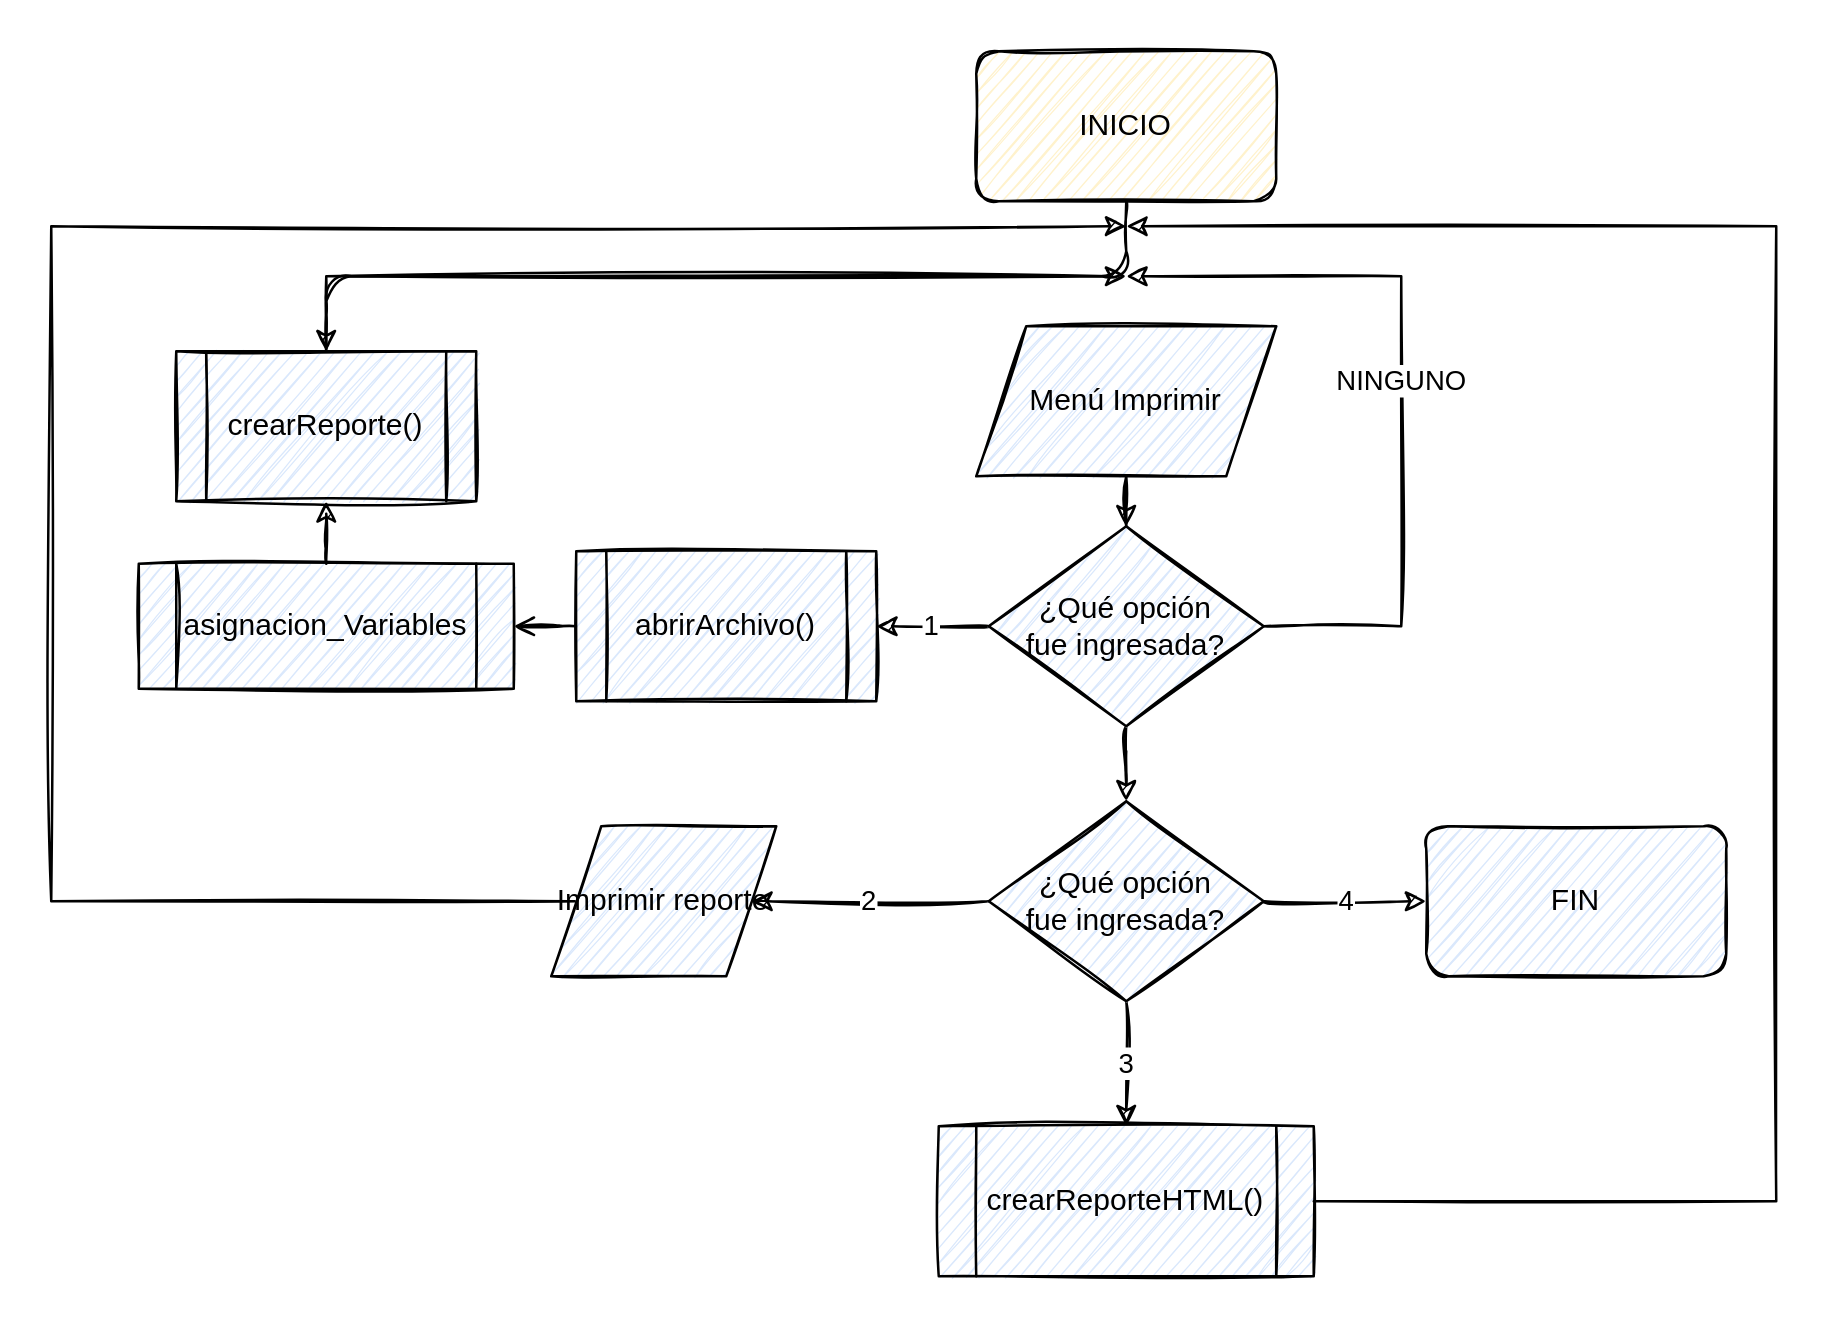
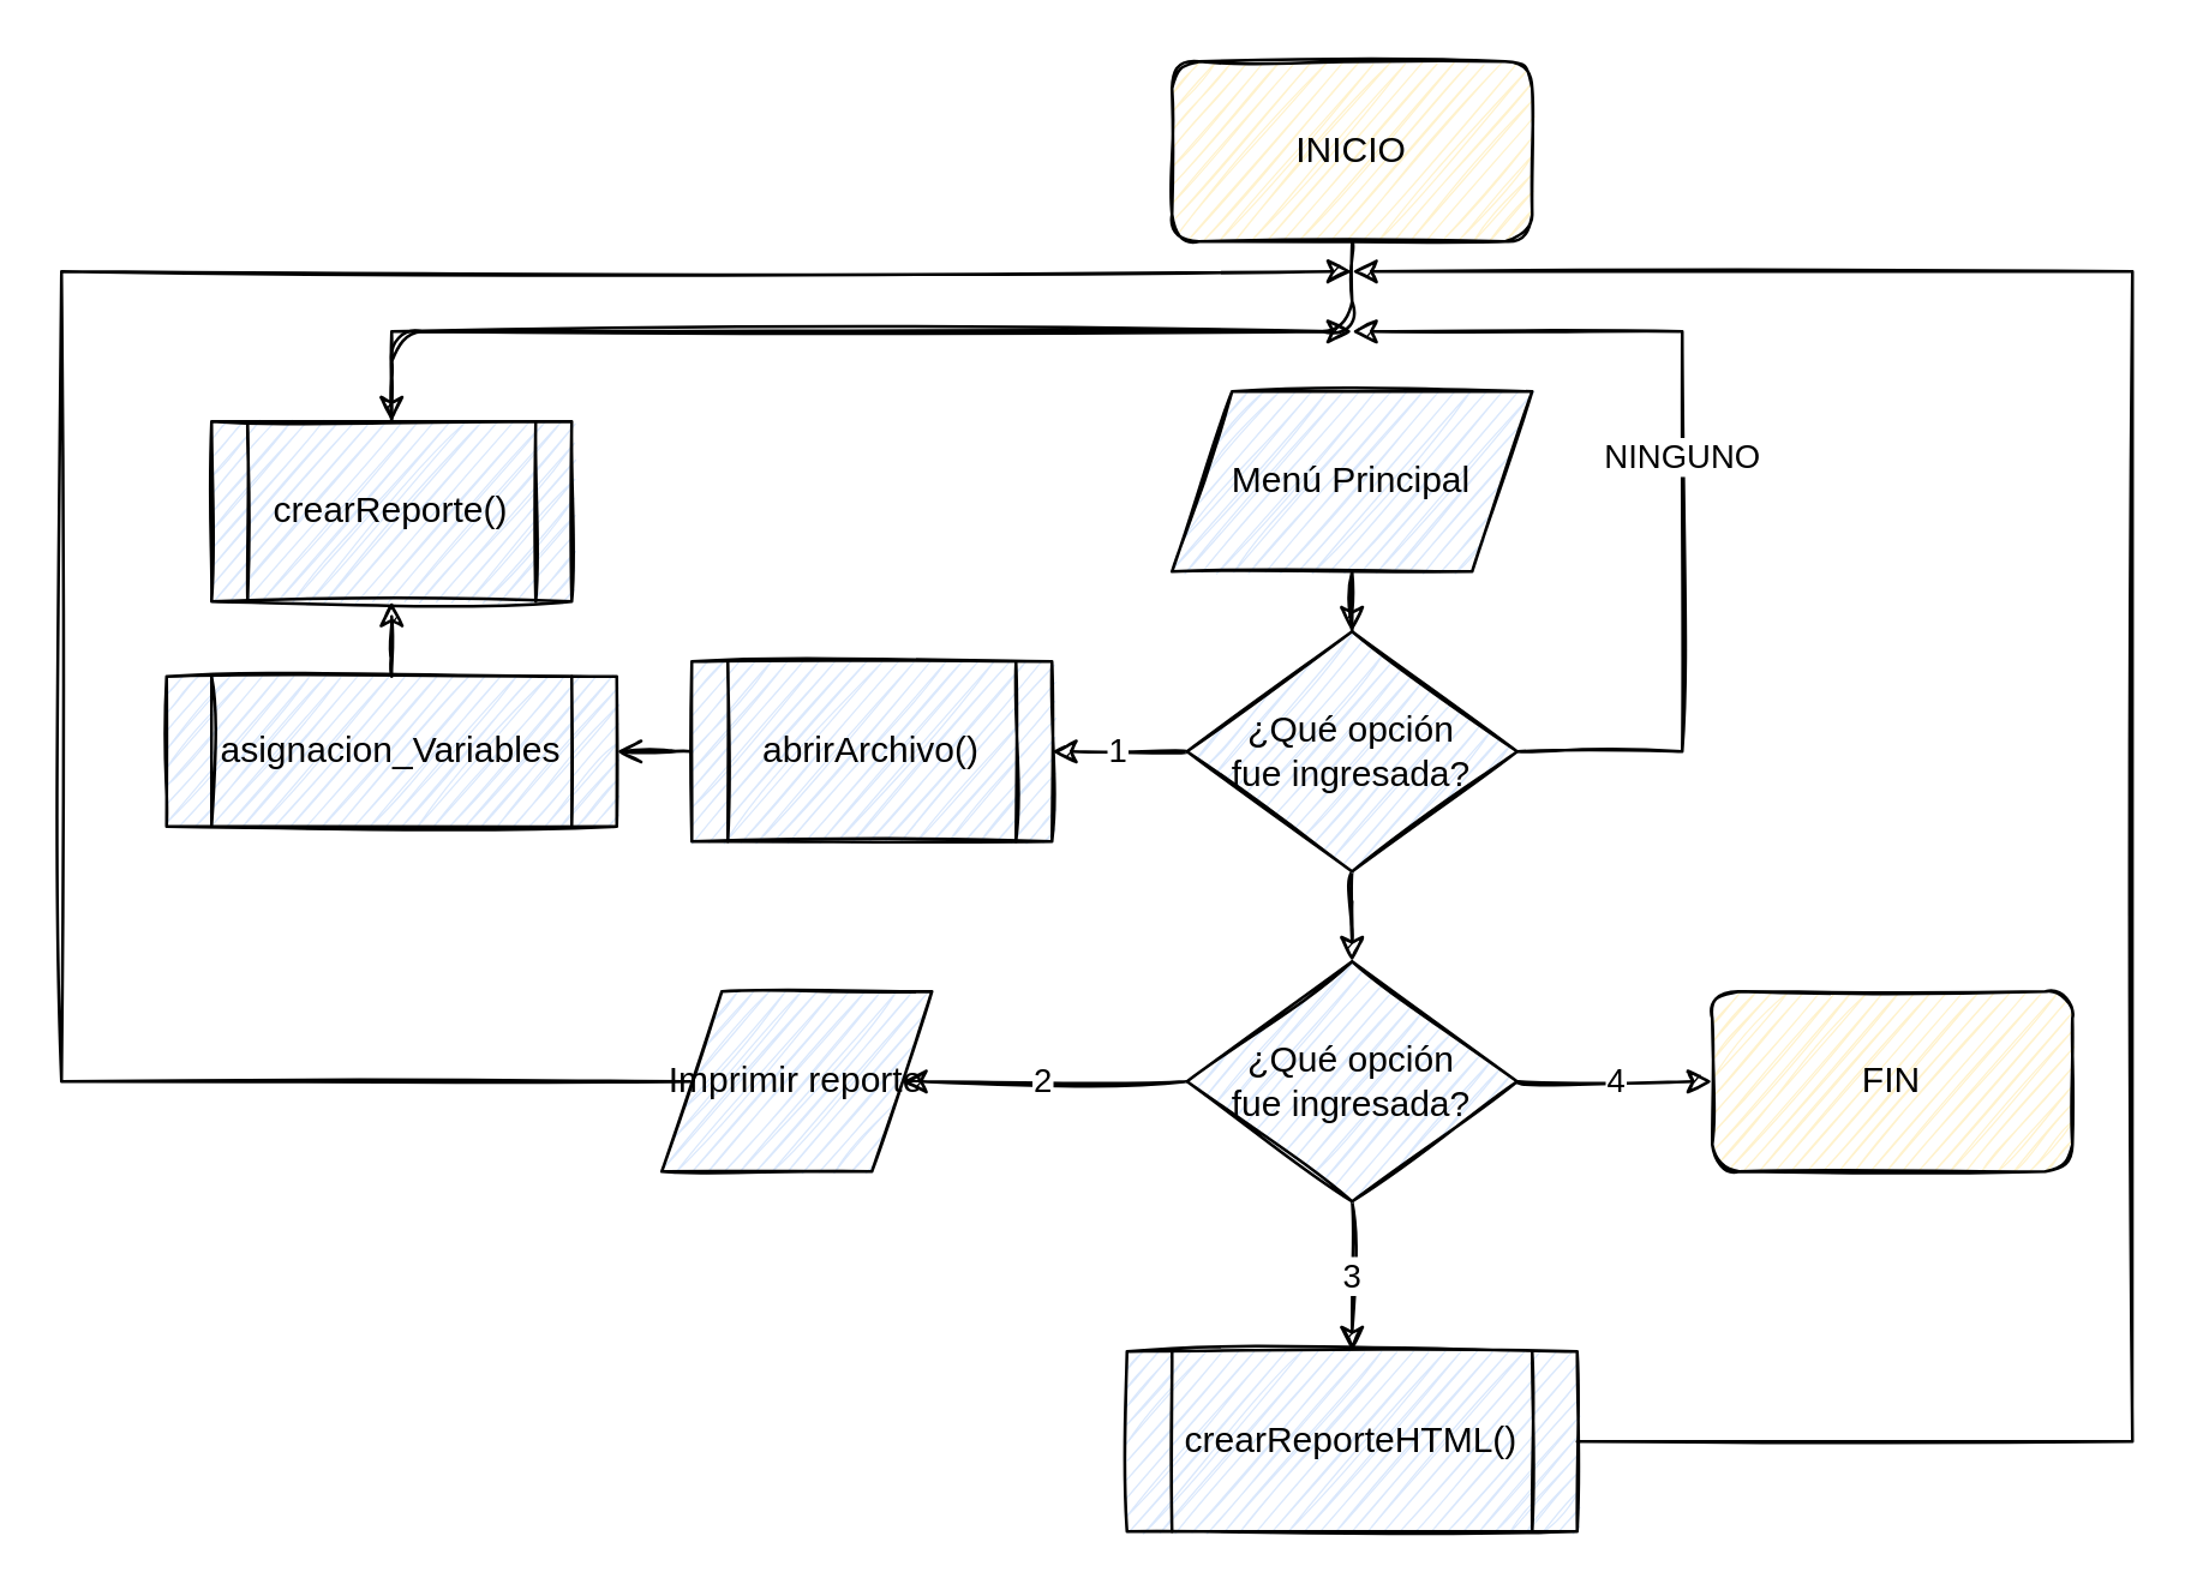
  <mxCell id="0" />
  <mxCell id="1" parent="0" />
  <mxCell id="2" value="" style="edgeStyle=orthogonalEdgeStyle;rounded=1;orthogonalLoop=1;jettySize=auto;html=1;sketch=1;exitX=0.5;exitY=1;exitDx=0;exitDy=0;" edge="1" parent="1" source="15" target="22"><mxGeometry relative="1" as="geometry" /></mxCell>
  <mxCell id="3" value="" style="edgeStyle=orthogonalEdgeStyle;rounded=0;orthogonalLoop=1;jettySize=auto;html=1;sketch=1;" edge="1" parent="1" source="4" target="8"><mxGeometry relative="1" as="geometry" /></mxCell>
- <mxCell id="4" value="Menú Imprimir" style="shape=parallelogram;perimeter=parallelogramPerimeter;whiteSpace=wrap;html=1;fixedSize=1;rounded=0;fillColor=#dae8fc;sketch=1;fillStyle=hachure;" vertex="1" parent="1"><mxGeometry x="390" y="130" width="120" height="60" as="geometry" /></mxCell>
+ <mxCell id="4" value="Menú Principal" style="shape=parallelogram;perimeter=parallelogramPerimeter;whiteSpace=wrap;html=1;fixedSize=1;rounded=0;fillColor=#dae8fc;sketch=1;fillStyle=hachure;" vertex="1" parent="1"><mxGeometry x="390" y="130" width="120" height="60" as="geometry" /></mxCell>
  <mxCell id="5" style="edgeStyle=orthogonalEdgeStyle;rounded=0;orthogonalLoop=1;jettySize=auto;html=1;entryX=0.5;entryY=0;entryDx=0;entryDy=0;sketch=1;" edge="1" parent="1" source="8" target="12"><mxGeometry relative="1" as="geometry" /></mxCell>
  <mxCell id="6" value="1" style="edgeStyle=orthogonalEdgeStyle;curved=1;sketch=1;orthogonalLoop=1;jettySize=auto;html=1;" edge="1" parent="1" source="8" target="14"><mxGeometry relative="1" as="geometry" /></mxCell>
  <mxCell id="7" value="NINGUNO" style="edgeStyle=orthogonalEdgeStyle;sketch=1;orthogonalLoop=1;jettySize=auto;html=1;rounded=0;" edge="1" parent="1" source="8"><mxGeometry relative="1" as="geometry"><mxPoint x="450" y="110" as="targetPoint" /><Array as="points"><mxPoint x="560" y="250" /><mxPoint x="560" y="110" /><mxPoint x="450" y="110" /></Array></mxGeometry></mxCell>
  <mxCell id="8" value="¿Qué opción &lt;br&gt;fue ingresada?" style="rhombus;whiteSpace=wrap;html=1;rounded=0;fillColor=#dae8fc;sketch=1;fillStyle=hachure;" vertex="1" parent="1"><mxGeometry x="395" y="210" width="110" height="80" as="geometry" /></mxCell>
  <mxCell id="9" value="4" style="edgeStyle=orthogonalEdgeStyle;curved=1;sketch=1;orthogonalLoop=1;jettySize=auto;html=1;entryX=0;entryY=0.5;entryDx=0;entryDy=0;" edge="1" parent="1" source="12" target="16"><mxGeometry relative="1" as="geometry" /></mxCell>
  <mxCell id="10" value="3" style="edgeStyle=orthogonalEdgeStyle;rounded=0;sketch=1;orthogonalLoop=1;jettySize=auto;html=1;" edge="1" parent="1" source="12" target="18"><mxGeometry relative="1" as="geometry" /></mxCell>
  <mxCell id="11" value="2" style="edgeStyle=orthogonalEdgeStyle;rounded=0;sketch=1;orthogonalLoop=1;jettySize=auto;html=1;" edge="1" parent="1" source="12" target="24"><mxGeometry relative="1" as="geometry" /></mxCell>
  <mxCell id="12" value="¿Qué opción &lt;br&gt;fue ingresada?" style="rhombus;whiteSpace=wrap;html=1;rounded=0;fillColor=#dae8fc;sketch=1;fillStyle=hachure;" vertex="1" parent="1"><mxGeometry x="395" y="320" width="110" height="80" as="geometry" /></mxCell>
  <mxCell id="13" value="" style="edgeStyle=orthogonalEdgeStyle;rounded=0;sketch=1;orthogonalLoop=1;jettySize=auto;html=1;endArrow=open;" edge="1" parent="1" source="14" target="20"><mxGeometry relative="1" as="geometry" /></mxCell>
  <mxCell id="14" value="abrirArchivo()" style="shape=process;whiteSpace=wrap;html=1;backgroundOutline=1;rounded=0;fillColor=#dae8fc;sketch=1;fillStyle=hachure;" vertex="1" parent="1"><mxGeometry x="230" y="220" width="120" height="60" as="geometry" /></mxCell>
  <mxCell id="15" value="INICIO" style="rounded=1;whiteSpace=wrap;html=1;sketch=1;fillColor=#fff2cc;" vertex="1" parent="1"><mxGeometry x="390" y="20" width="120" height="60" as="geometry" /></mxCell>
- <mxCell id="16" value="FIN" style="rounded=1;whiteSpace=wrap;html=1;sketch=1;fillColor=#dae8fc;" vertex="1" parent="1"><mxGeometry x="570" y="330" width="120" height="60" as="geometry" /></mxCell>
+ <mxCell id="16" value="FIN" style="rounded=1;whiteSpace=wrap;html=1;sketch=1;fillColor=#fff2cc;" vertex="1" parent="1"><mxGeometry x="570" y="330" width="120" height="60" as="geometry" /></mxCell>
  <mxCell id="17" style="edgeStyle=orthogonalEdgeStyle;rounded=0;sketch=1;orthogonalLoop=1;jettySize=auto;html=1;" edge="1" parent="1" source="18"><mxGeometry relative="1" as="geometry"><mxPoint x="450" y="90" as="targetPoint" /><Array as="points"><mxPoint x="710" y="480" /></Array></mxGeometry></mxCell>
  <mxCell id="18" value="crearReporteHTML()" style="shape=process;whiteSpace=wrap;html=1;backgroundOutline=1;rounded=0;fillColor=#dae8fc;sketch=1;fillStyle=hachure;" vertex="1" parent="1"><mxGeometry x="375" y="450" width="150" height="60" as="geometry" /></mxCell>
  <mxCell id="19" value="" style="edgeStyle=orthogonalEdgeStyle;rounded=0;sketch=1;orthogonalLoop=1;jettySize=auto;html=1;" edge="1" parent="1" source="20" target="22"><mxGeometry relative="1" as="geometry" /></mxCell>
  <mxCell id="20" value="asignacion_Variables" style="shape=process;whiteSpace=wrap;html=1;backgroundOutline=1;rounded=0;fillColor=#dae8fc;sketch=1;fillStyle=hachure;" vertex="1" parent="1"><mxGeometry x="55" y="225" width="150" height="50" as="geometry" /></mxCell>
  <mxCell id="21" style="edgeStyle=orthogonalEdgeStyle;rounded=0;sketch=1;orthogonalLoop=1;jettySize=auto;html=1;" edge="1" parent="1" source="22"><mxGeometry relative="1" as="geometry"><mxPoint x="450" y="110" as="targetPoint" /><Array as="points"><mxPoint x="130" y="110" /><mxPoint x="450" y="110" /></Array></mxGeometry></mxCell>
  <mxCell id="22" value="crearReporte()" style="shape=process;whiteSpace=wrap;html=1;backgroundOutline=1;rounded=0;fillColor=#dae8fc;sketch=1;fillStyle=hachure;" vertex="1" parent="1"><mxGeometry x="70" y="140" width="120" height="60" as="geometry" /></mxCell>
  <mxCell id="23" style="edgeStyle=orthogonalEdgeStyle;rounded=0;sketch=1;orthogonalLoop=1;jettySize=auto;html=1;" edge="1" parent="1" source="24"><mxGeometry relative="1" as="geometry"><mxPoint x="450" y="90" as="targetPoint" /><Array as="points"><mxPoint x="20" y="360" /><mxPoint x="20" y="90" /></Array></mxGeometry></mxCell>
  <mxCell id="24" value="Imprimir reporte" style="shape=parallelogram;perimeter=parallelogramPerimeter;whiteSpace=wrap;html=1;fixedSize=1;rounded=0;fillColor=#dae8fc;sketch=1;fillStyle=hachure;" vertex="1" parent="1"><mxGeometry x="220" y="330" width="90" height="60" as="geometry" /></mxCell>
